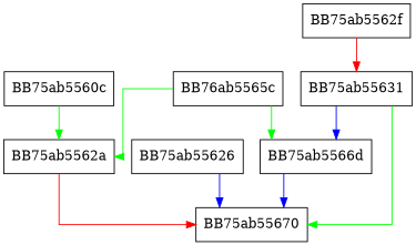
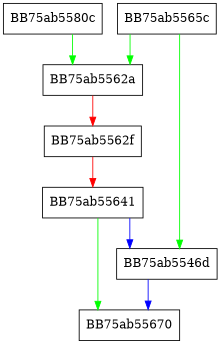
  digraph {
    splines=ortho
    node [shape=box]
    edge [color=green]
-   BB75ab5560c
+   BB75ab5560c [label=BB75ab5580c]
    BB75ab5562a
    BB75ab5562f
-   BB75ab55626
    BB75ab55670
-   BB75ab5565c [label=BB76ab5565c]
-   BB75ab5566d
-   BB75ab55641 [label=BB75ab55631]
+   BB75ab5565c
+   BB75ab5566d [label=BB75ab5546d]
+   BB75ab55641
    BB75ab5560c -> BB75ab5562a
-   BB75ab5562a -> BB75ab55670 [color=red]
+   BB75ab5562a -> BB75ab5562f [color=red]
    BB75ab5562f -> BB75ab55641 [color=red]
-   BB75ab55626 -> BB75ab55670 [color=blue]
    BB75ab5565c -> BB75ab5562a
    BB75ab5565c -> BB75ab5566d
    BB75ab5566d -> BB75ab55670 [color=blue]
    BB75ab55641 -> BB75ab55670
    BB75ab55641 -> BB75ab5566d [color=blue]
  }
